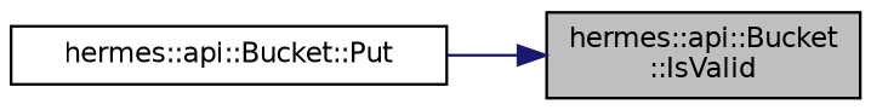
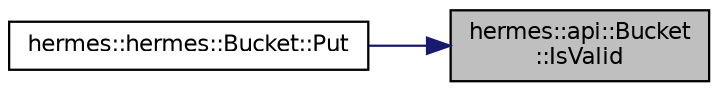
  digraph {
    rankdir=RL
    node [color=black fontname=Helvetica fontsize=10 shape=record style=filled]
    n1 [fillcolor=grey75 fontcolor=black height=0.2 label="hermes::api::Bucket\l::IsValid" width=0.4]
-   n2 [fillcolor=white height=0.2 label="hermes::api::Bucket::Put" width=0.4]
+   n2 [fillcolor=white height=0.2 label="hermes::hermes::Bucket::Put" width=0.4]
    n1 -> n2 [color=midnightblue dir=back fontname=Helvetica fontsize=10 labelfontname=Helvetica labelfontsize=10 style=solid]
  }
